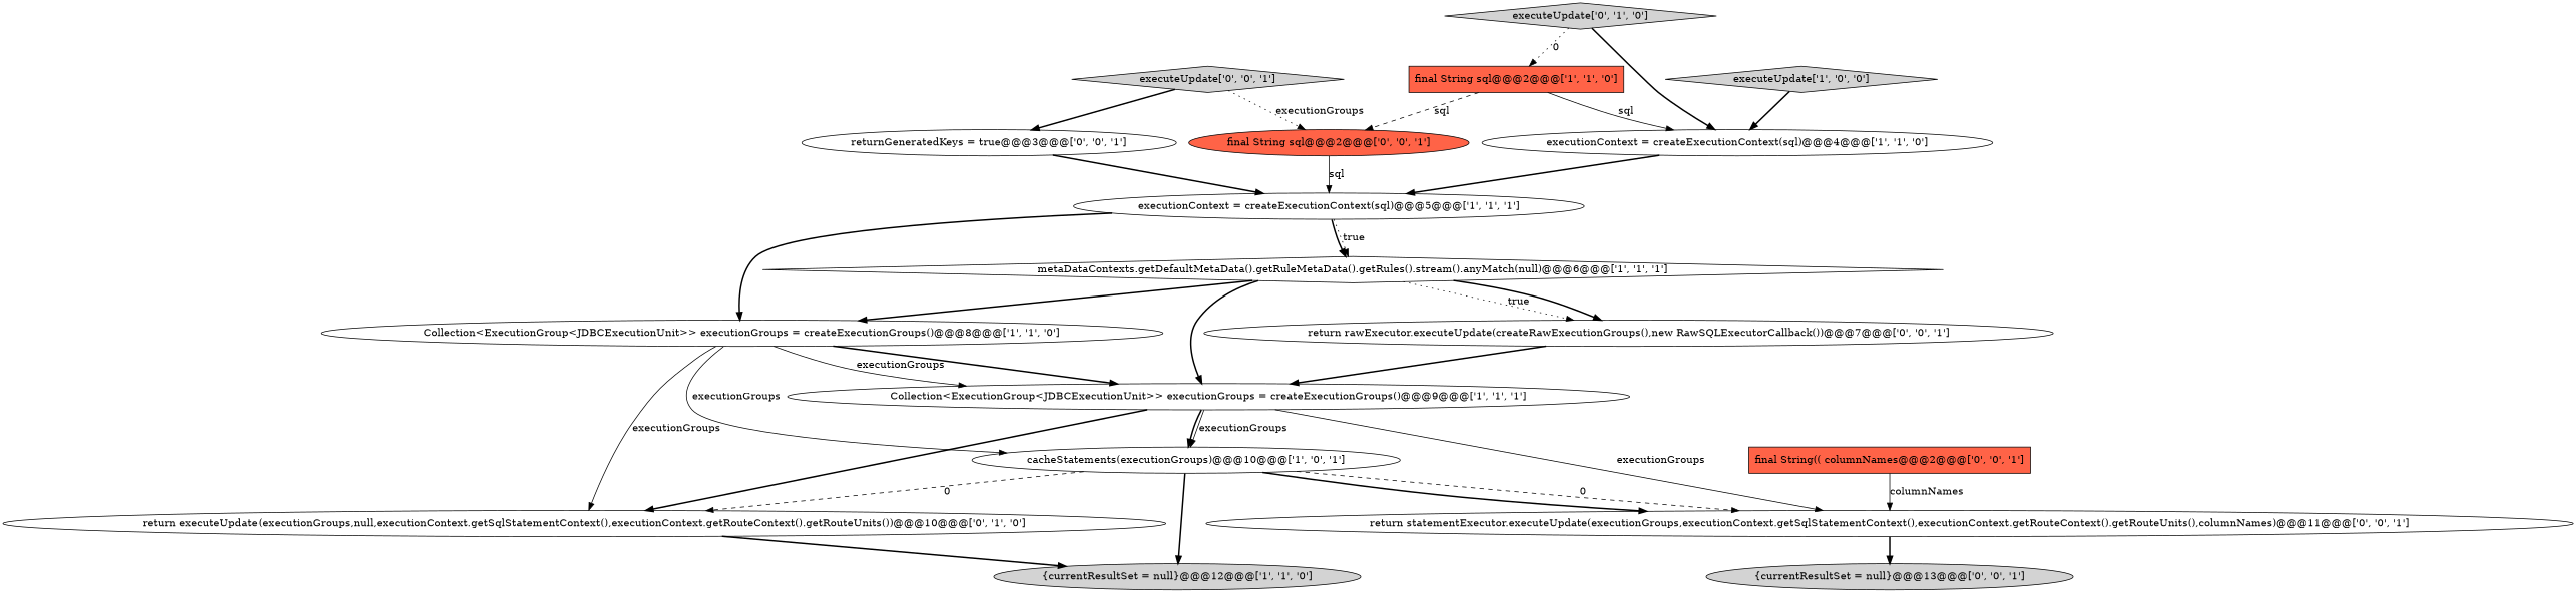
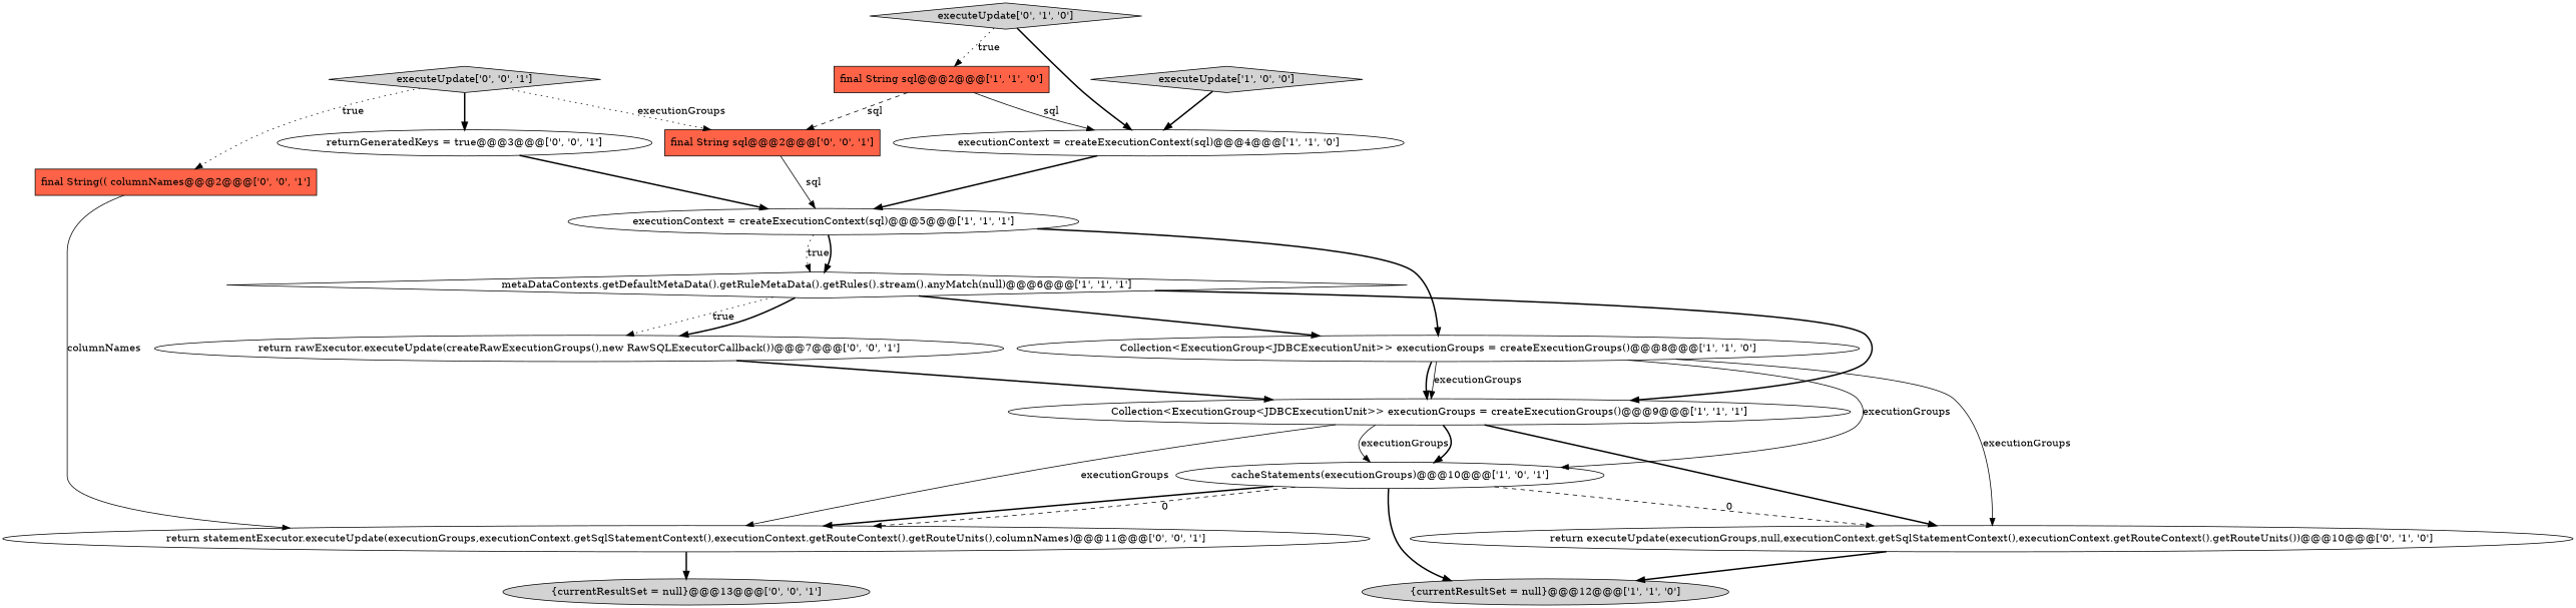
  digraph {
    node [fillcolor=white shape=ellipse style=filled]
    edge [style=bold]
    n1 [fillcolor=lightgray label="executeUpdate['0', '0', '1']" shape=diamond]
    n2 [label="returnGeneratedKeys = true@@@3@@@['0', '0', '1']"]
    n3 [fillcolor=tomato label="final String(( columnNames@@@2@@@['0', '0', '1']" shape=box]
-   n4 [fillcolor=tomato label="final String sql@@@2@@@['0', '0', '1']"]
+   n4 [fillcolor=tomato label="final String sql@@@2@@@['0', '0', '1']" shape=box]
    n5 [label="executionContext = createExecutionContext(sql)@@@5@@@['1', '1', '1']"]
    n6 [label="return statementExecutor.executeUpdate(executionGroups,executionContext.getSqlStatementContext(),executionContext.getRouteContext().getRouteUnits(),columnNames)@@@11@@@['0', '0', '1']"]
    n7 [label="return rawExecutor.executeUpdate(createRawExecutionGroups(),new RawSQLExecutorCallback())@@@7@@@['0', '0', '1']"]
    n8 [label="Collection<ExecutionGroup<JDBCExecutionUnit>> executionGroups = createExecutionGroups()@@@9@@@['1', '1', '1']"]
    n9 [label="cacheStatements(executionGroups)@@@10@@@['1', '0', '1']"]
    n10 [label="return executeUpdate(executionGroups,null,executionContext.getSqlStatementContext(),executionContext.getRouteContext().getRouteUnits())@@@10@@@['0', '1', '0']"]
    n11 [fillcolor=lightgray label="{currentResultSet = null}@@@12@@@['1', '1', '0']"]
    n12 [fillcolor=lightgray label="{currentResultSet = null}@@@13@@@['0', '0', '1']"]
    n13 [label="Collection<ExecutionGroup<JDBCExecutionUnit>> executionGroups = createExecutionGroups()@@@8@@@['1', '1', '0']"]
    n14 [label="metaDataContexts.getDefaultMetaData().getRuleMetaData().getRules().stream().anyMatch(null)@@@6@@@['1', '1', '1']" shape=diamond]
    n15 [label="executionContext = createExecutionContext(sql)@@@4@@@['1', '1', '0']"]
    n16 [fillcolor=lightgray label="executeUpdate['0', '1', '0']" shape=diamond]
    n17 [fillcolor=tomato label="final String sql@@@2@@@['1', '1', '0']" shape=box]
    n18 [fillcolor=lightgray label="executeUpdate['1', '0', '0']" shape=diamond]
    n1 -> n2
+   n1 -> n3 [label=true style=dotted]
    n1 -> n4 [label=executionGroups style=dotted]
    n2 -> n5
    n3 -> n6 [label=columnNames style=solid]
    n4 -> n5 [label=sql style=solid]
    n5 -> n13
    n5 -> n14 [label=true style=dotted]
    n5 -> n14
    n6 -> n12
    n7 -> n8
    n8 -> n6 [label=executionGroups style=solid]
    n8 -> n9 [label=executionGroups style=solid]
    n8 -> n9
    n8 -> n10
    n9 -> n6
    n9 -> n6 [label=0 style=dashed]
    n9 -> n10 [label=0 style=dashed]
    n9 -> n11
    n10 -> n11
    n13 -> n8
    n13 -> n8 [label=executionGroups style=solid]
    n13 -> n9 [label=executionGroups style=solid]
    n13 -> n10 [label=executionGroups style=solid]
    n14 -> n7 [label=true style=dotted]
    n14 -> n7
    n14 -> n8
    n14 -> n13
    n15 -> n5
    n16 -> n15
-   n16 -> n17 [label=0 style=dotted]
+   n16 -> n17 [label=true style=dotted]
    n17 -> n4 [label=sql style=dashed]
    n17 -> n15 [label=sql style=solid]
    n18 -> n15
  }
